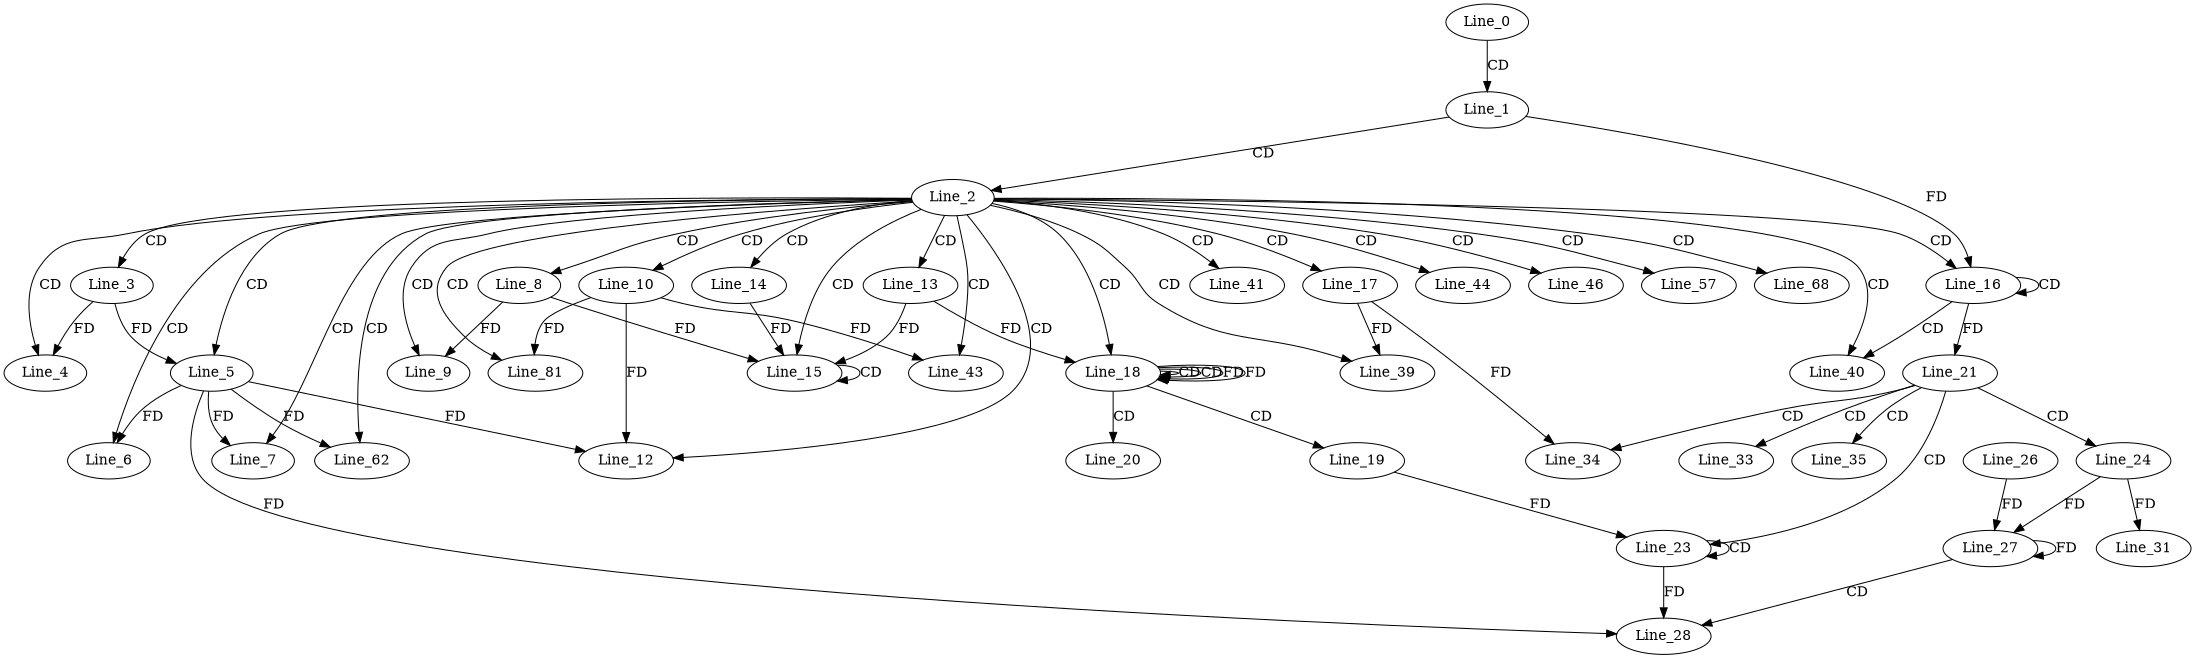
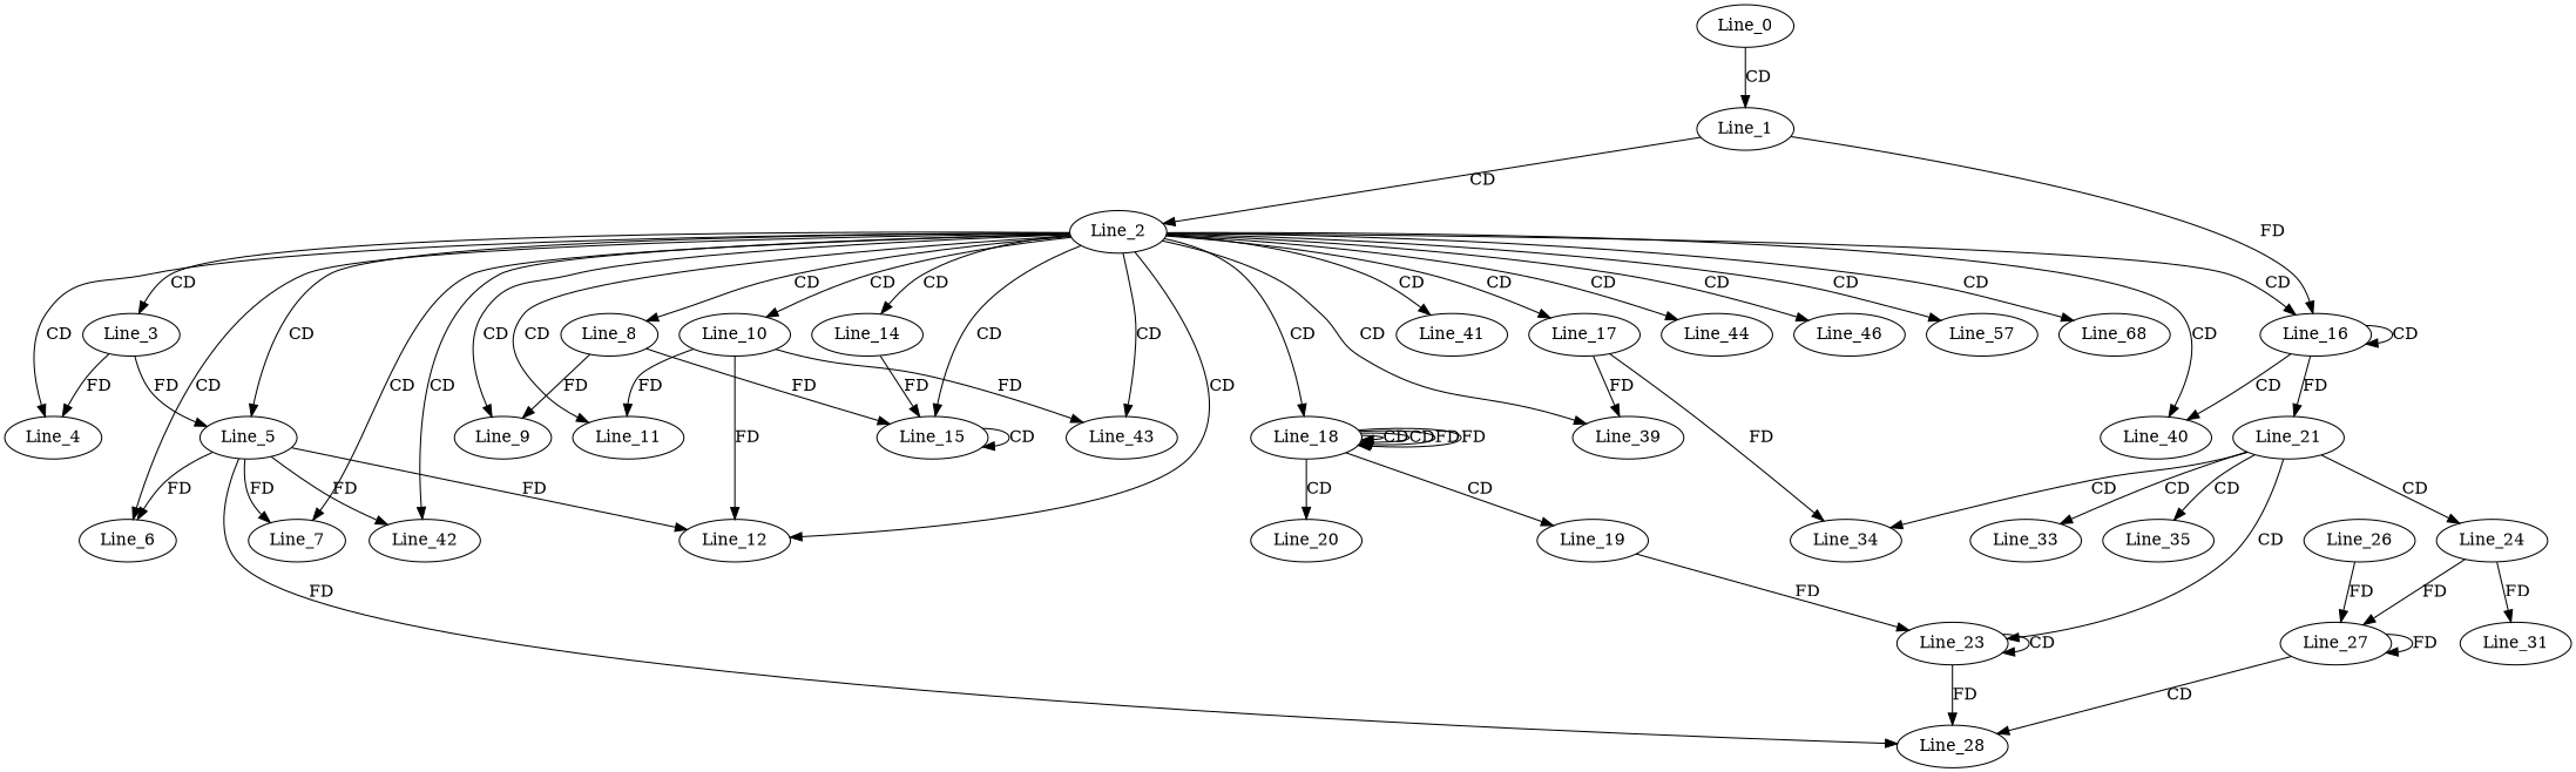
  digraph {
    Line_0
    Line_1
    Line_2
    Line_16
    Line_3
    Line_4
    Line_5
    Line_6
    Line_7
    Line_8
    Line_9
    Line_10
-   Line_11 [label=Line_81]
+   Line_11
    Line_12
-   Line_13
    Line_14
    Line_15
    Line_17
    Line_18
    Line_39
    Line_40
    Line_41
-   Line_42 [label=Line_62]
+   Line_42
    Line_43
    Line_44
    Line_46
    Line_57
    Line_68
    Line_28
    Line_21
    Line_34
    Line_19
    Line_20
    Line_23
    Line_24
    Line_33
    Line_35
    Line_27
    Line_31
    Line_26
    Line_0 -> Line_1 [label=CD]
    Line_1 -> Line_2 [label=CD]
    Line_1 -> Line_16 [label=FD]
    Line_2 -> Line_16 [label=CD]
    Line_2 -> Line_3 [label=CD]
    Line_2 -> Line_4 [label=CD]
    Line_2 -> Line_5 [label=CD]
    Line_2 -> Line_6 [label=CD]
    Line_2 -> Line_7 [label=CD]
    Line_2 -> Line_8 [label=CD]
    Line_2 -> Line_9 [label=CD]
    Line_2 -> Line_10 [label=CD]
    Line_2 -> Line_11 [label=CD]
    Line_2 -> Line_12 [label=CD]
-   Line_2 -> Line_13 [label=CD]
    Line_2 -> Line_14 [label=CD]
    Line_2 -> Line_15 [label=CD]
    Line_2 -> Line_17 [label=CD]
    Line_2 -> Line_18 [label=CD]
    Line_2 -> Line_39 [label=CD]
    Line_2 -> Line_40 [label=CD]
    Line_2 -> Line_41 [label=CD]
    Line_2 -> Line_42 [label=CD]
    Line_2 -> Line_43 [label=CD]
    Line_2 -> Line_44 [label=CD]
    Line_2 -> Line_46 [label=CD]
    Line_2 -> Line_57 [label=CD]
    Line_2 -> Line_68 [label=CD]
    Line_16 -> Line_16 [label=CD]
    Line_16 -> Line_40 [label=CD]
    Line_16 -> Line_21 [label=FD]
    Line_3 -> Line_4 [label=FD]
    Line_3 -> Line_5 [label=FD]
    Line_5 -> Line_6 [label=FD]
    Line_5 -> Line_7 [label=FD]
    Line_5 -> Line_12 [label=FD]
    Line_5 -> Line_42 [label=FD]
    Line_5 -> Line_28 [label=FD]
    Line_8 -> Line_9 [label=FD]
    Line_8 -> Line_15 [label=FD]
    Line_10 -> Line_11 [label=FD]
    Line_10 -> Line_12 [label=FD]
    Line_10 -> Line_43 [label=FD]
-   Line_13 -> Line_15 [label=FD]
-   Line_13 -> Line_18 [label=FD]
    Line_14 -> Line_15 [label=FD]
    Line_15 -> Line_15 [label=CD]
    Line_17 -> Line_39 [label=FD]
    Line_17 -> Line_34 [label=FD]
    Line_18 -> Line_18 [label=CD]
    Line_18 -> Line_18 [label=CD]
    Line_18 -> Line_18 [label=FD]
    Line_18 -> Line_18 [label=FD]
    Line_18 -> Line_19 [label=CD]
    Line_18 -> Line_20 [label=CD]
    Line_21 -> Line_34 [label=CD]
    Line_21 -> Line_23 [label=CD]
    Line_21 -> Line_24 [label=CD]
    Line_21 -> Line_33 [label=CD]
    Line_21 -> Line_35 [label=CD]
    Line_19 -> Line_23 [label=FD]
    Line_23 -> Line_28 [label=FD]
    Line_23 -> Line_23 [label=CD]
    Line_24 -> Line_27 [label=FD]
    Line_24 -> Line_31 [label=FD]
    Line_27 -> Line_28 [label=CD]
    Line_27 -> Line_27 [label=FD]
    Line_26 -> Line_27 [label=FD]
  }
